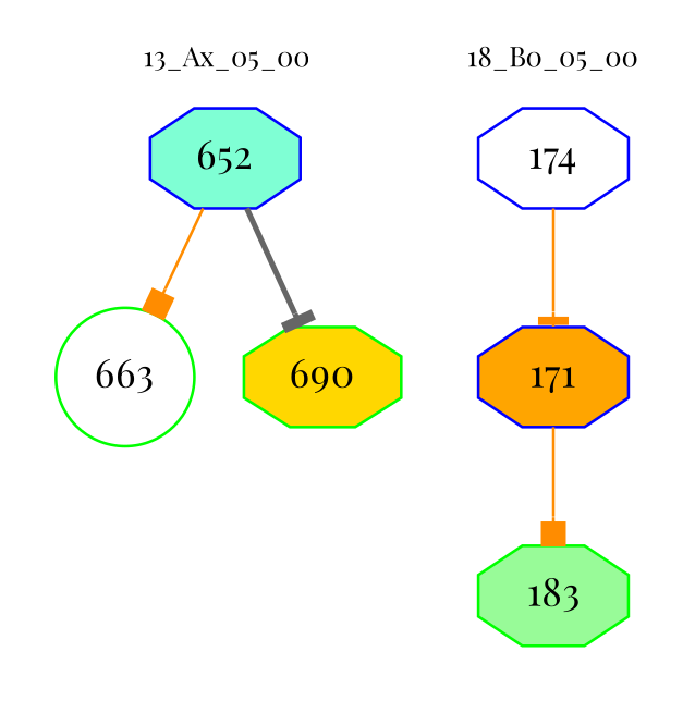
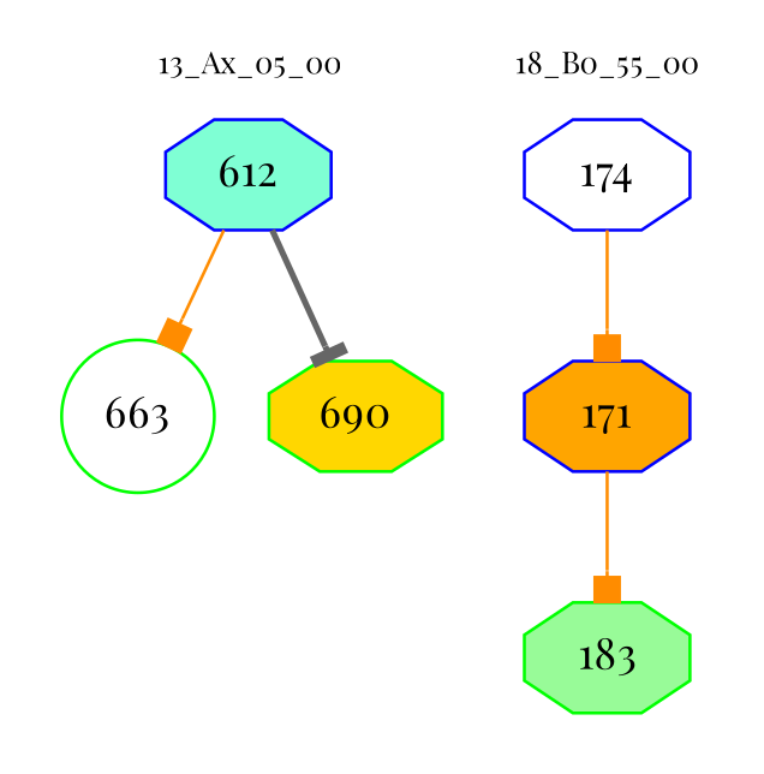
  digraph {
    fontname="Playfair Display"
    node [color=green fillcolor=white fontname="Playfair Display" shape=octagon style=filled]
    edge [arrowhead=box color=darkorange fontname="Playfair Display" style=solid]
    n1 [label=663 shape=circle]
-   n2 [color=blue fillcolor=aquamarine label=652]
+   n2 [color=blue fillcolor=aquamarine label=612]
    n3 [fillcolor=gold label=690]
    n4 [color=blue label=174]
    n5 [color=blue fillcolor=orange label=171]
    n6 [fillcolor=palegreen label=183]
    subgraph cluster_1 {
      color=white
      fontsize=10
      label="13_Ax_05_00"
      n1
      n2
      n3
    }
    subgraph cluster_2 {
      color=white
      fontsize=10
-     label="18_B0_05_00"
+     label="18_B0_55_00"
      n4
      n5
      n6
    }
    n2 -> n1
    n2 -> n3 [arrowhead=tee color=gray40 style=bold]
-   n4 -> n5 [arrowhead=tee]
+   n4 -> n5
    n5 -> n6
  }
